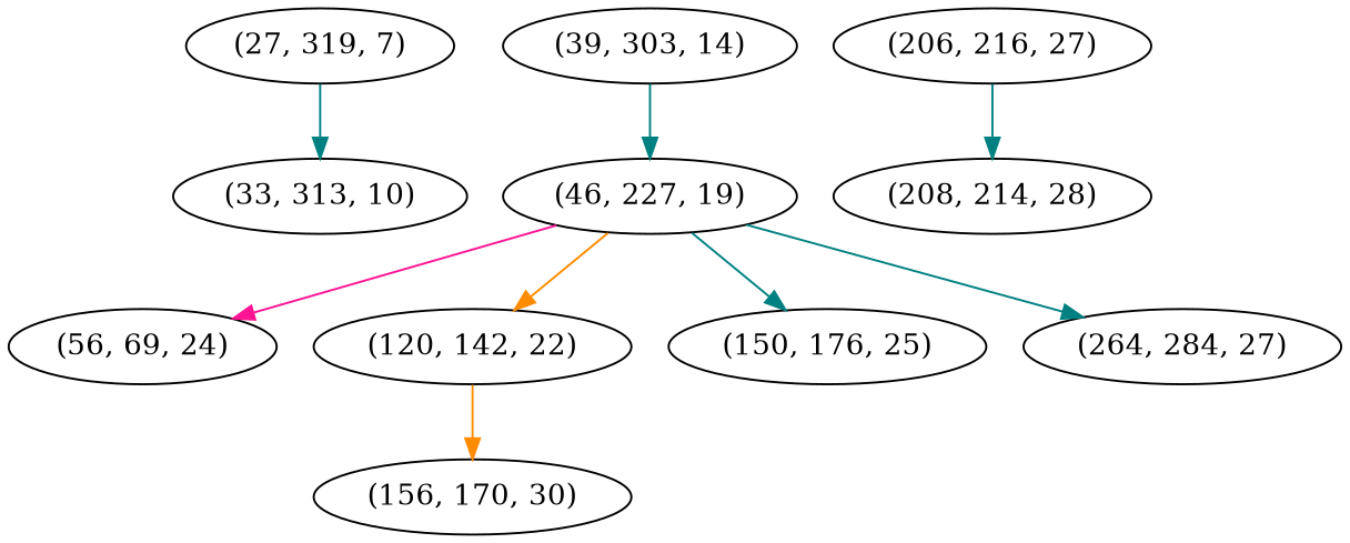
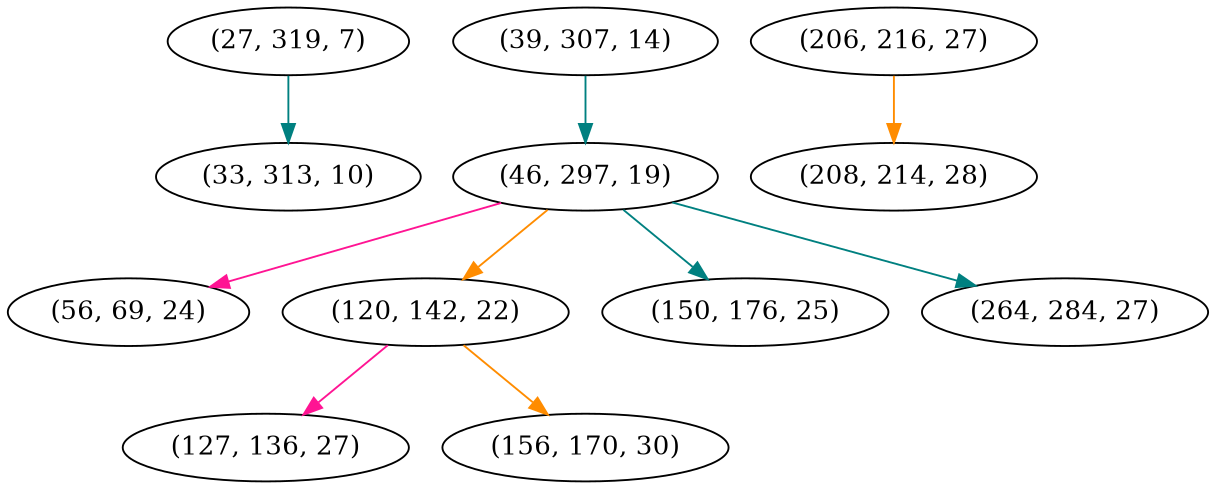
  digraph {
    edge [color=teal]
    "(27, 319, 7)"
    "(33, 313, 10)"
-   "(39, 307, 14)" [label="(39, 303, 14)"]
-   "(46, 297, 19)" [label="(46, 227, 19)"]
+   "(39, 307, 14)"
+   "(46, 297, 19)"
    "(56, 69, 24)"
    "(120, 142, 22)"
    "(150, 176, 25)"
    "(264, 284, 27)"
+   "(127, 136, 27)"
    "(156, 170, 30)"
    "(206, 216, 27)"
    "(208, 214, 28)"
    "(27, 319, 7)" -> "(33, 313, 10)"
    "(39, 307, 14)" -> "(46, 297, 19)"
    "(46, 297, 19)" -> "(56, 69, 24)" [color=deeppink]
    "(46, 297, 19)" -> "(120, 142, 22)" [color=darkorange]
    "(46, 297, 19)" -> "(150, 176, 25)"
    "(46, 297, 19)" -> "(264, 284, 27)"
+   "(120, 142, 22)" -> "(127, 136, 27)" [color=deeppink]
    "(120, 142, 22)" -> "(156, 170, 30)" [color=darkorange]
-   "(206, 216, 27)" -> "(208, 214, 28)"
+   "(206, 216, 27)" -> "(208, 214, 28)" [color=darkorange]
  }
